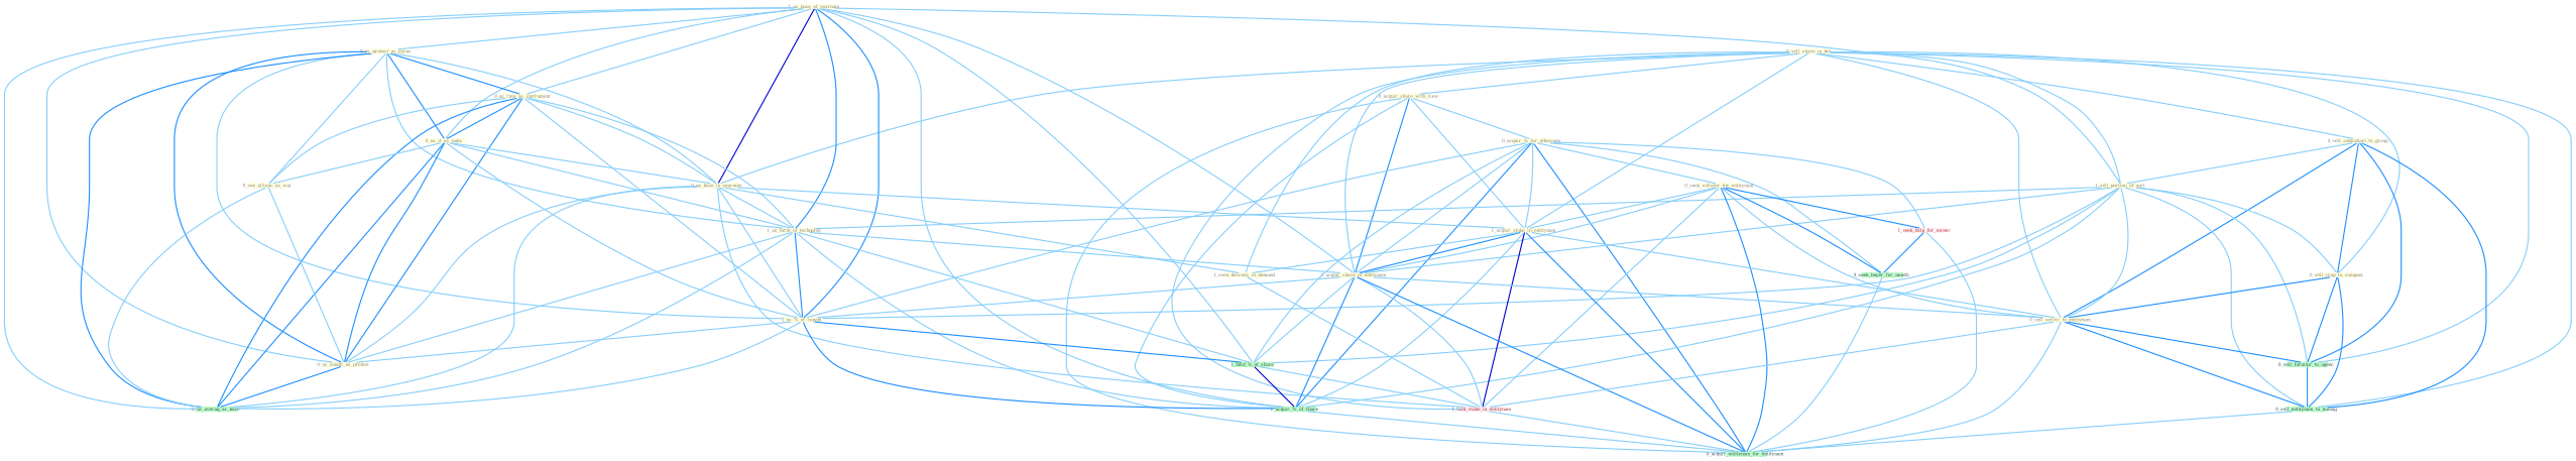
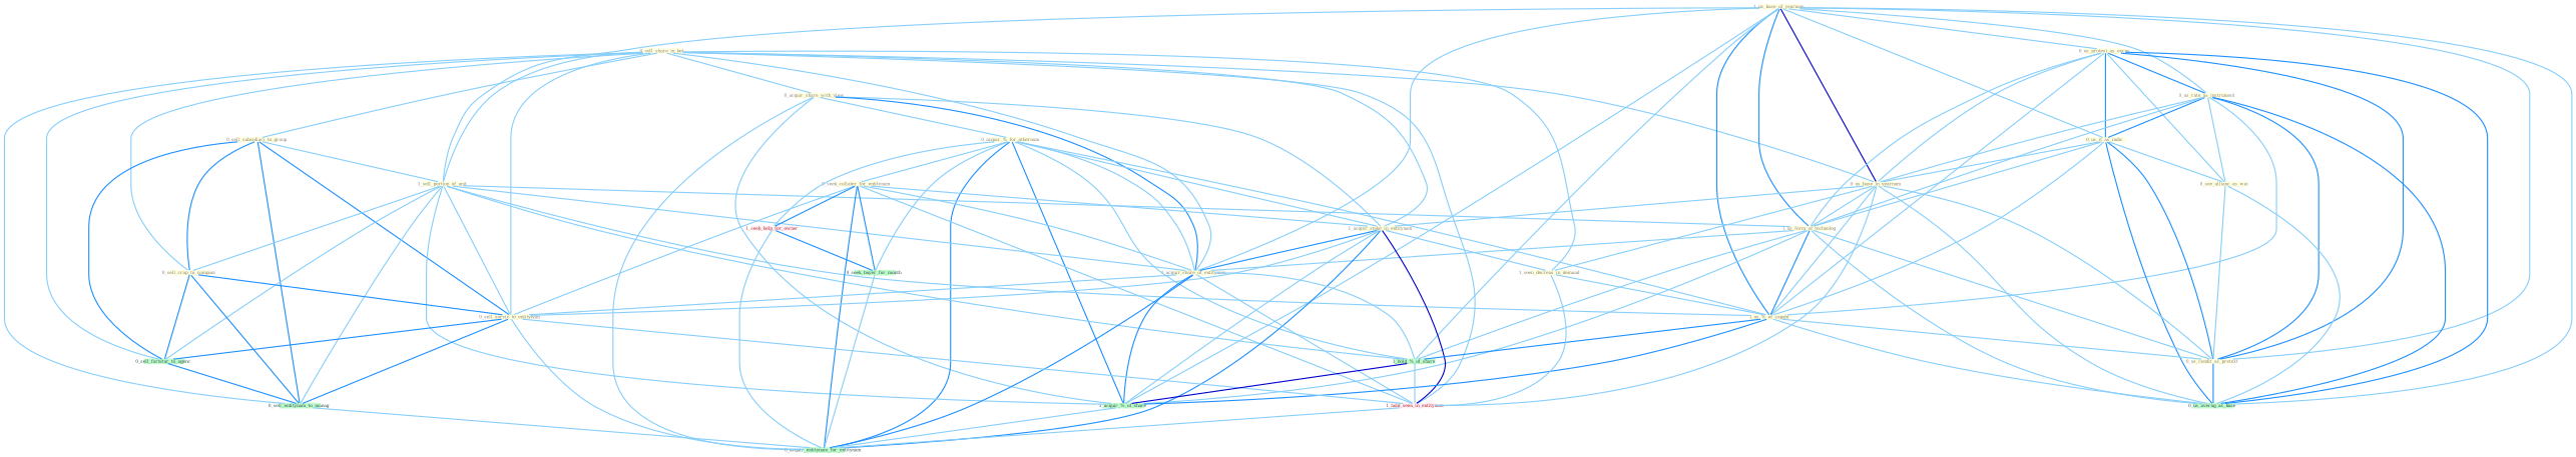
  graph {
    node [color="#ffffe0" fixedsize=true fontcolor="#8b7d6b" fontsize=4 shape=polygon style=filled]
    edge [color="#87cefa" w=1]
    "0_sell_share_in_bet " [height=.06 width=.5]
    "0_acquir_share_with_view " [height=.06 width=.5]
    "0_acquir_%_for_othernum " [height=.06 width=.5]
    "0_sell_subsidiari_to_group " [height=.06 width=.5]
    "1_us_base_of_yearnum " [height=.06 width=.5]
    "0_us_protest_as_excus " [height=.06 width=.5]
    "1_sell_portion_of_unit " [height=.06 width=.5]
    "0_us_rate_as_instrument " [height=.06 width=.5]
    "0_us_it_as_indic " [height=.06 width=.5]
    "0_us_base_in_yearnum " [height=.06 width=.5]
    "0_seek_collater_for_entitynam " [height=.06 width=.5]
    "0_sell_crop_to_compani " [height=.06 width=.5]
    "0_see_allianc_as_wai " [height=.06 width=.5]
    "1_us_form_of_technolog " [height=.06 width=.5]
    "1_acquir_stake_in_entitynam " [height=.06 width=.5]
    "1_acquir_share_of_entitynam " [height=.06 width=.5]
    "1_us_%_of_capabl " [height=.06 width=.5]
    "0_us_condit_as_pretext " [height=.06 width=.5]
    "1_seen_decreas_in_demand " [height=.06 width=.5]
    "0_sell_servic_to_entitynam " [height=.06 width=.5]
-   "1_hold_stake_in_entitynam " [color="#fff0f5" fontcolor="#b22222" height=.06 width=.5]
+   "1_hold_stake_in_entitynam " [color="#fff0f5" fontcolor="#b22222" height=.06 width=.5 label="1_hold_seen_in_entitynam"]
    "1_seek_help_for_owner " [color="#fff0f5" fontcolor="#b22222" height=.06 width=.5]
    "0_sell_furnitur_to_agenc " [color="#BDFCC9" fontcolor="#2f4f4f" height=.06 width=.5]
    "0_sell_entitynam_to_manag " [color="#BDFCC9" fontcolor="#2f4f4f" height=.06 width=.5]
    "1_acquir_%_of_share " [color="#BDFCC9" fontcolor="#2f4f4f" height=.06 width=.5]
    "0_acquir_entitynam_for_entitynam " [color="#BDFCC9" fontcolor="#2f4f4f" height=.06 width=.5]
    "1_hold_%_of_share " [color="#BDFCC9" fontcolor="#2f4f4f" height=.06 width=.5]
    "0_seek_buyer_for_month " [color="#BDFCC9" fontcolor="#2f4f4f" height=.06 width=.5]
    "0_us_averag_as_base " [color="#BDFCC9" fontcolor="#2f4f4f" height=.06 width=.5]
    subgraph sub_1 {
      "0_sell_share_in_bet "
      "0_acquir_share_with_view "
      "0_acquir_%_for_othernum "
      "0_sell_subsidiari_to_group "
      "1_us_base_of_yearnum "
      "0_us_protest_as_excus "
      "1_sell_portion_of_unit "
      "0_us_rate_as_instrument "
      "0_us_it_as_indic "
      "0_us_base_in_yearnum "
      "0_seek_collater_for_entitynam "
      "0_sell_crop_to_compani "
      "0_see_allianc_as_wai "
      "1_us_form_of_technolog "
      "1_acquir_stake_in_entitynam "
      "1_acquir_share_of_entitynam "
      "1_us_%_of_capabl "
      "0_us_condit_as_pretext "
      "1_seen_decreas_in_demand "
      "0_sell_servic_to_entitynam "
    }
    subgraph sub_2 {
      "1_hold_stake_in_entitynam "
      "1_seek_help_for_owner "
    }
    "0_sell_share_in_bet " -- "0_acquir_share_with_view "
    "0_sell_share_in_bet " -- "0_sell_subsidiari_to_group "
    "0_sell_share_in_bet " -- "1_sell_portion_of_unit "
    "0_sell_share_in_bet " -- "0_us_base_in_yearnum "
    "0_sell_share_in_bet " -- "0_sell_crop_to_compani "
    "0_sell_share_in_bet " -- "1_acquir_stake_in_entitynam "
    "0_sell_share_in_bet " -- "1_acquir_share_of_entitynam "
    "0_sell_share_in_bet " -- "1_seen_decreas_in_demand "
    "0_sell_share_in_bet " -- "0_sell_servic_to_entitynam "
    "0_sell_share_in_bet " -- "1_hold_stake_in_entitynam "
    "0_sell_share_in_bet " -- "0_sell_furnitur_to_agenc "
    "0_sell_share_in_bet " -- "0_sell_entitynam_to_manag "
    "0_acquir_share_with_view " -- "0_acquir_%_for_othernum "
    "0_acquir_share_with_view " -- "1_acquir_stake_in_entitynam "
    "0_acquir_share_with_view " -- "1_acquir_share_of_entitynam " [color="#1e90ff" w=2]
    "0_acquir_share_with_view " -- "1_acquir_%_of_share "
    "0_acquir_share_with_view " -- "0_acquir_entitynam_for_entitynam "
    "0_acquir_%_for_othernum " -- "0_seek_collater_for_entitynam "
    "0_acquir_%_for_othernum " -- "1_acquir_stake_in_entitynam "
    "0_acquir_%_for_othernum " -- "1_acquir_share_of_entitynam "
    "0_acquir_%_for_othernum " -- "1_us_%_of_capabl "
    "0_acquir_%_for_othernum " -- "1_seek_help_for_owner "
    "0_acquir_%_for_othernum " -- "1_acquir_%_of_share " [color="#1e90ff" w=2]
    "0_acquir_%_for_othernum " -- "0_acquir_entitynam_for_entitynam " [color="#1e90ff" w=2]
    "0_acquir_%_for_othernum " -- "1_hold_%_of_share "
    "0_acquir_%_for_othernum " -- "0_seek_buyer_for_month "
    "0_sell_subsidiari_to_group " -- "1_sell_portion_of_unit "
    "0_sell_subsidiari_to_group " -- "0_sell_crop_to_compani " [color="#1e90ff" w=2]
    "0_sell_subsidiari_to_group " -- "0_sell_servic_to_entitynam " [color="#1e90ff" w=2]
    "0_sell_subsidiari_to_group " -- "0_sell_furnitur_to_agenc " [color="#1e90ff" w=2]
    "0_sell_subsidiari_to_group " -- "0_sell_entitynam_to_manag " [color="#1e90ff" w=2]
    "1_us_base_of_yearnum " -- "0_us_protest_as_excus "
    "1_us_base_of_yearnum " -- "1_sell_portion_of_unit "
    "1_us_base_of_yearnum " -- "0_us_rate_as_instrument "
    "1_us_base_of_yearnum " -- "0_us_it_as_indic "
    "1_us_base_of_yearnum " -- "0_us_base_in_yearnum " [color="#0000cd" w=3]
    "1_us_base_of_yearnum " -- "1_us_form_of_technolog " [color="#1e90ff" w=2]
    "1_us_base_of_yearnum " -- "1_acquir_share_of_entitynam "
    "1_us_base_of_yearnum " -- "1_us_%_of_capabl " [color="#1e90ff" w=2]
    "1_us_base_of_yearnum " -- "0_us_condit_as_pretext "
    "1_us_base_of_yearnum " -- "1_acquir_%_of_share "
    "1_us_base_of_yearnum " -- "1_hold_%_of_share "
    "1_us_base_of_yearnum " -- "0_us_averag_as_base "
    "0_us_protest_as_excus " -- "0_us_rate_as_instrument " [color="#1e90ff" w=2]
    "0_us_protest_as_excus " -- "0_us_it_as_indic " [color="#1e90ff" w=2]
    "0_us_protest_as_excus " -- "0_us_base_in_yearnum "
    "0_us_protest_as_excus " -- "0_see_allianc_as_wai "
    "0_us_protest_as_excus " -- "1_us_form_of_technolog "
    "0_us_protest_as_excus " -- "1_us_%_of_capabl "
    "0_us_protest_as_excus " -- "0_us_condit_as_pretext " [color="#1e90ff" w=2]
    "0_us_protest_as_excus " -- "0_us_averag_as_base " [color="#1e90ff" w=2]
    "1_sell_portion_of_unit " -- "0_sell_crop_to_compani "
    "1_sell_portion_of_unit " -- "1_us_form_of_technolog "
    "1_sell_portion_of_unit " -- "1_acquir_share_of_entitynam "
    "1_sell_portion_of_unit " -- "1_us_%_of_capabl "
    "1_sell_portion_of_unit " -- "0_sell_servic_to_entitynam "
    "1_sell_portion_of_unit " -- "0_sell_furnitur_to_agenc "
    "1_sell_portion_of_unit " -- "0_sell_entitynam_to_manag "
    "1_sell_portion_of_unit " -- "1_acquir_%_of_share "
    "1_sell_portion_of_unit " -- "1_hold_%_of_share "
    "0_us_rate_as_instrument " -- "0_us_it_as_indic " [color="#1e90ff" w=2]
    "0_us_rate_as_instrument " -- "0_us_base_in_yearnum "
    "0_us_rate_as_instrument " -- "0_see_allianc_as_wai "
    "0_us_rate_as_instrument " -- "1_us_form_of_technolog "
    "0_us_rate_as_instrument " -- "1_us_%_of_capabl "
    "0_us_rate_as_instrument " -- "0_us_condit_as_pretext " [color="#1e90ff" w=2]
    "0_us_rate_as_instrument " -- "0_us_averag_as_base " [color="#1e90ff" w=2]
    "0_us_it_as_indic " -- "0_us_base_in_yearnum "
    "0_us_it_as_indic " -- "0_see_allianc_as_wai "
    "0_us_it_as_indic " -- "1_us_form_of_technolog "
    "0_us_it_as_indic " -- "1_us_%_of_capabl "
    "0_us_it_as_indic " -- "0_us_condit_as_pretext " [color="#1e90ff" w=2]
    "0_us_it_as_indic " -- "0_us_averag_as_base " [color="#1e90ff" w=2]
    "0_us_base_in_yearnum " -- "1_us_form_of_technolog "
    "0_us_base_in_yearnum " -- "1_acquir_stake_in_entitynam "
    "0_us_base_in_yearnum " -- "1_us_%_of_capabl "
    "0_us_base_in_yearnum " -- "0_us_condit_as_pretext "
    "0_us_base_in_yearnum " -- "1_seen_decreas_in_demand "
    "0_us_base_in_yearnum " -- "1_hold_stake_in_entitynam "
    "0_us_base_in_yearnum " -- "0_us_averag_as_base "
    "0_seek_collater_for_entitynam " -- "1_acquir_stake_in_entitynam "
    "0_seek_collater_for_entitynam " -- "1_acquir_share_of_entitynam "
    "0_seek_collater_for_entitynam " -- "0_sell_servic_to_entitynam "
    "0_seek_collater_for_entitynam " -- "1_hold_stake_in_entitynam "
    "0_seek_collater_for_entitynam " -- "1_seek_help_for_owner " [color="#1e90ff" w=2]
    "0_seek_collater_for_entitynam " -- "0_acquir_entitynam_for_entitynam " [color="#1e90ff" w=2]
    "0_seek_collater_for_entitynam " -- "0_seek_buyer_for_month " [color="#1e90ff" w=2]
    "0_sell_crop_to_compani " -- "0_sell_servic_to_entitynam " [color="#1e90ff" w=2]
    "0_sell_crop_to_compani " -- "0_sell_furnitur_to_agenc " [color="#1e90ff" w=2]
    "0_sell_crop_to_compani " -- "0_sell_entitynam_to_manag " [color="#1e90ff" w=2]
    "0_see_allianc_as_wai " -- "0_us_condit_as_pretext "
    "0_see_allianc_as_wai " -- "0_us_averag_as_base "
    "1_us_form_of_technolog " -- "1_acquir_share_of_entitynam "
    "1_us_form_of_technolog " -- "1_us_%_of_capabl " [color="#1e90ff" w=2]
    "1_us_form_of_technolog " -- "0_us_condit_as_pretext "
    "1_us_form_of_technolog " -- "1_acquir_%_of_share "
    "1_us_form_of_technolog " -- "1_hold_%_of_share "
    "1_us_form_of_technolog " -- "0_us_averag_as_base "
    "1_acquir_stake_in_entitynam " -- "1_acquir_share_of_entitynam " [color="#1e90ff" w=2]
    "1_acquir_stake_in_entitynam " -- "1_seen_decreas_in_demand "
    "1_acquir_stake_in_entitynam " -- "0_sell_servic_to_entitynam "
    "1_acquir_stake_in_entitynam " -- "1_hold_stake_in_entitynam " [color="#0000cd" w=3]
    "1_acquir_stake_in_entitynam " -- "1_acquir_%_of_share "
    "1_acquir_stake_in_entitynam " -- "0_acquir_entitynam_for_entitynam " [color="#1e90ff" w=2]
-   "1_acquir_share_of_entitynam " -- "1_us_%_of_capabl "
+   "1_seen_decreas_in_demand " -- "1_us_%_of_capabl "
    "1_acquir_share_of_entitynam " -- "0_sell_servic_to_entitynam "
    "1_acquir_share_of_entitynam " -- "1_hold_stake_in_entitynam "
    "1_acquir_share_of_entitynam " -- "1_acquir_%_of_share " [color="#1e90ff" w=2]
    "1_acquir_share_of_entitynam " -- "0_acquir_entitynam_for_entitynam " [color="#1e90ff" w=2]
    "1_acquir_share_of_entitynam " -- "1_hold_%_of_share "
    "1_us_%_of_capabl " -- "0_us_condit_as_pretext "
    "1_us_%_of_capabl " -- "1_acquir_%_of_share " [color="#1e90ff" w=2]
    "1_us_%_of_capabl " -- "1_hold_%_of_share " [color="#1e90ff" w=2]
    "1_us_%_of_capabl " -- "0_us_averag_as_base "
    "0_us_condit_as_pretext " -- "0_us_averag_as_base " [color="#1e90ff" w=2]
    "1_seen_decreas_in_demand " -- "1_hold_stake_in_entitynam "
    "0_sell_servic_to_entitynam " -- "1_hold_stake_in_entitynam "
    "0_sell_servic_to_entitynam " -- "0_sell_furnitur_to_agenc " [color="#1e90ff" w=2]
    "0_sell_servic_to_entitynam " -- "0_sell_entitynam_to_manag " [color="#1e90ff" w=2]
    "0_sell_servic_to_entitynam " -- "0_acquir_entitynam_for_entitynam "
    "1_hold_stake_in_entitynam " -- "0_acquir_entitynam_for_entitynam "
    "1_seek_help_for_owner " -- "0_acquir_entitynam_for_entitynam "
    "1_seek_help_for_owner " -- "0_seek_buyer_for_month " [color="#1e90ff" w=2]
    "0_sell_furnitur_to_agenc " -- "0_sell_entitynam_to_manag " [color="#1e90ff" w=2]
    "0_sell_entitynam_to_manag " -- "0_acquir_entitynam_for_entitynam "
    "1_acquir_%_of_share " -- "0_acquir_entitynam_for_entitynam "
    "1_hold_%_of_share " -- "1_hold_stake_in_entitynam "
    "1_hold_%_of_share " -- "1_acquir_%_of_share " [color="#0000cd" w=3]
    "0_seek_buyer_for_month " -- "0_acquir_entitynam_for_entitynam "
  }
